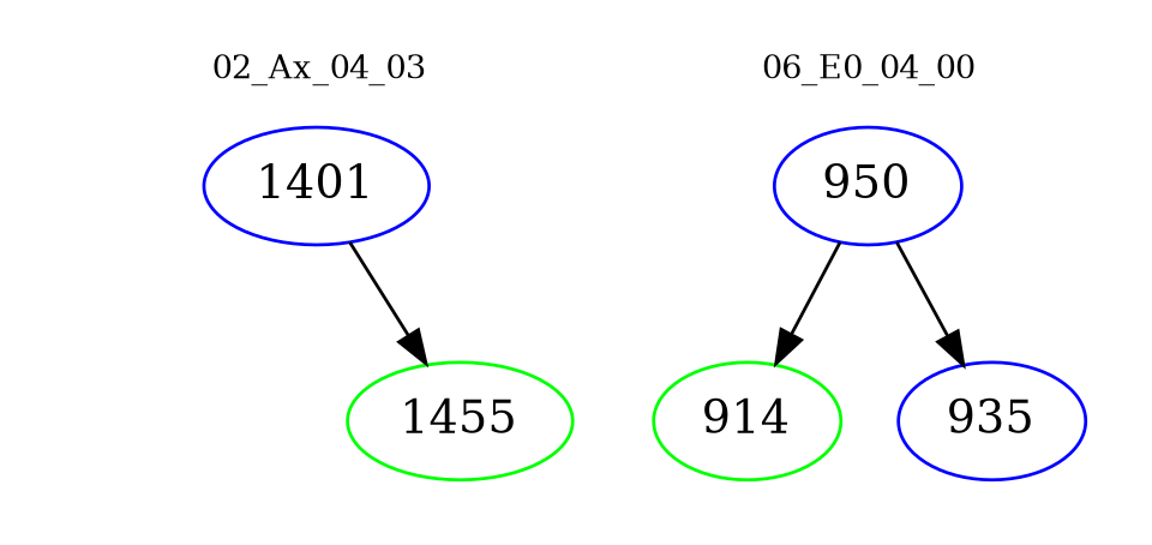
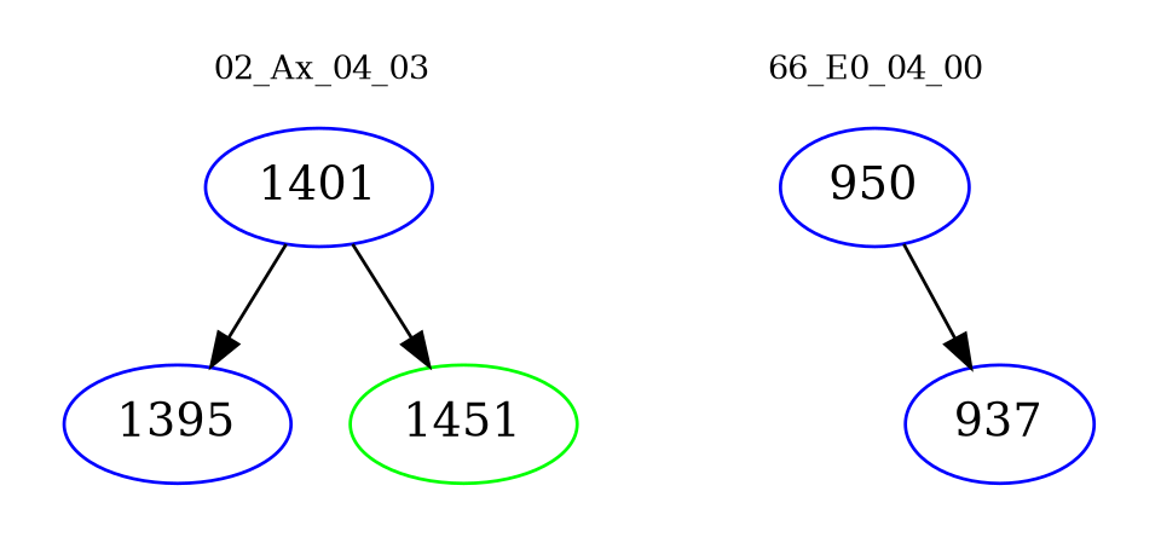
  digraph {
    node [color=blue]
    edge [color=black]
    n1 [label=1401]
-   n3 [color=green label=1455]
+   n2 [label=1395]
+   n3 [color=green label=1451]
    n4 [label=950]
-   n5 [color=green label=914]
-   n6 [label=935]
+   n6 [label=937]
    subgraph cluster_1 {
      color=white
      fontsize=10
      label="02_Ax_04_03"
      n1
+     n2
      n3
    }
    subgraph cluster_2 {
      color=white
      fontsize=10
-     label="06_E0_04_00"
+     label="66_E0_04_00"
      n4
-     n5
      n6
    }
+   n1 -> n2
    n1 -> n3
-   n4 -> n5
    n4 -> n6
  }
